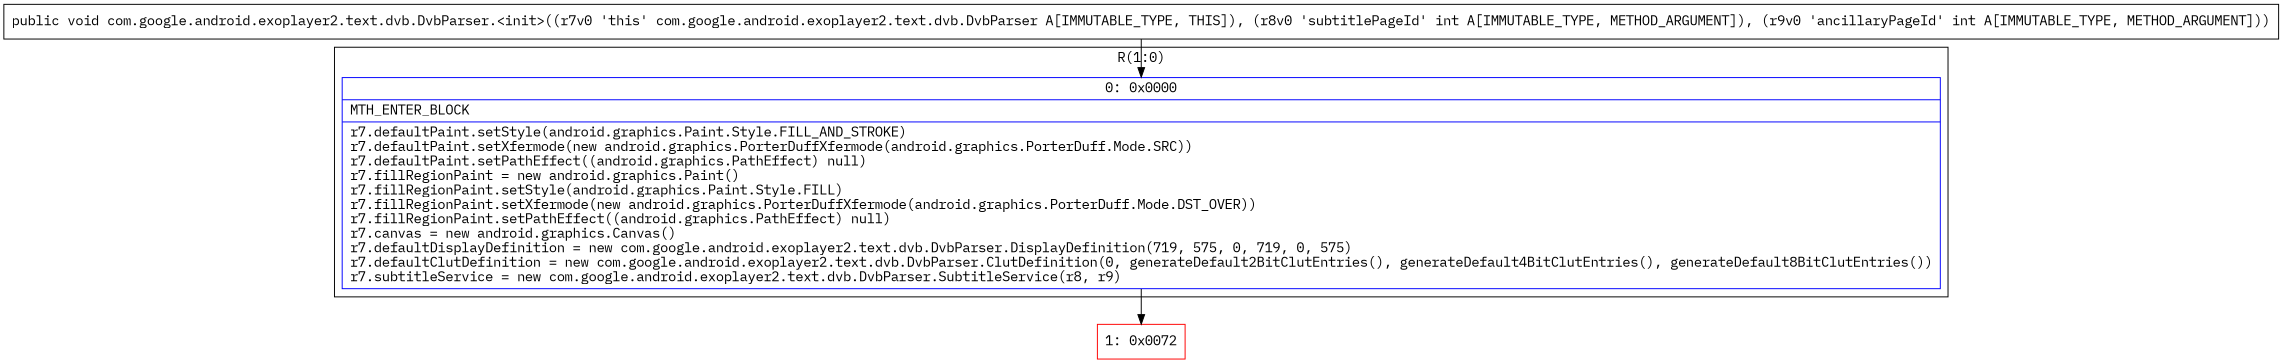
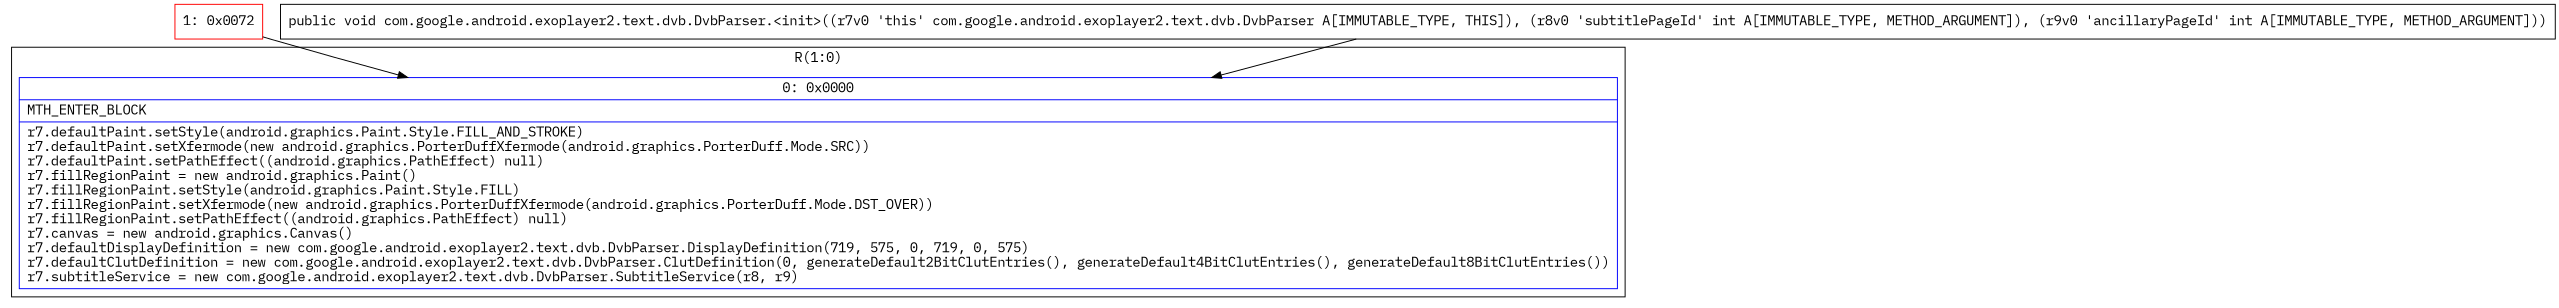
  digraph {
    fontname="IBM Plex Mono"
    node [shape=record fontname="IBM Plex Mono"]
    edge [fontname="IBM Plex Mono"]
    n1 [color=blue label="{0\:\ 0x0000|MTH_ENTER_BLOCK\l|r7.defaultPaint.setStyle(android.graphics.Paint.Style.FILL_AND_STROKE)\lr7.defaultPaint.setXfermode(new android.graphics.PorterDuffXfermode(android.graphics.PorterDuff.Mode.SRC))\lr7.defaultPaint.setPathEffect((android.graphics.PathEffect) null)\lr7.fillRegionPaint = new android.graphics.Paint()\lr7.fillRegionPaint.setStyle(android.graphics.Paint.Style.FILL)\lr7.fillRegionPaint.setXfermode(new android.graphics.PorterDuffXfermode(android.graphics.PorterDuff.Mode.DST_OVER))\lr7.fillRegionPaint.setPathEffect((android.graphics.PathEffect) null)\lr7.canvas = new android.graphics.Canvas()\lr7.defaultDisplayDefinition = new com.google.android.exoplayer2.text.dvb.DvbParser.DisplayDefinition(719, 575, 0, 719, 0, 575)\lr7.defaultClutDefinition = new com.google.android.exoplayer2.text.dvb.DvbParser.ClutDefinition(0, generateDefault2BitClutEntries(), generateDefault4BitClutEntries(), generateDefault8BitClutEntries())\lr7.subtitleService = new com.google.android.exoplayer2.text.dvb.DvbParser.SubtitleService(r8, r9)\l}"]
    n2 [color=red label="{1\:\ 0x0072}"]
    n3 [label="{public void com.google.android.exoplayer2.text.dvb.DvbParser.\<init\>((r7v0 'this' com.google.android.exoplayer2.text.dvb.DvbParser A[IMMUTABLE_TYPE, THIS]), (r8v0 'subtitlePageId' int A[IMMUTABLE_TYPE, METHOD_ARGUMENT]), (r9v0 'ancillaryPageId' int A[IMMUTABLE_TYPE, METHOD_ARGUMENT])) }"]
    subgraph cluster_1 {
      label="R(1:0)"
      n1
    }
-   n1 -> n2
+   n2 -> n1
    n3 -> n1
  }
